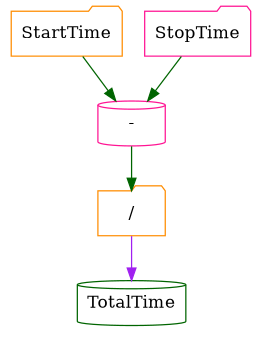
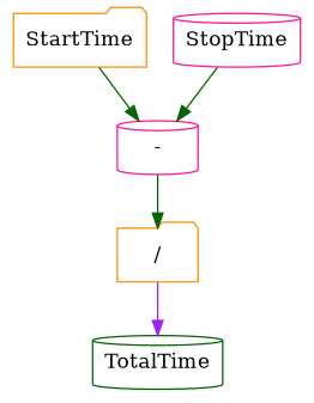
  digraph {
    node [fillcolor=lightblue shape=cylinder color=darkorange]
    edge [color=darkgreen]
    n1 [label=StartTime shape=folder]
    n2 [label="-" color=deeppink]
-   n3 [label=StopTime shape=folder color=deeppink]
+   n3 [label=StopTime color=deeppink]
    n4 [label="/" shape=folder]
    n5 [fillcolor=lightgreen label=TotalTime color=darkgreen]
    n1 -> n2
    n2 -> n4
    n3 -> n2
    n4 -> n5 [color=purple]
  }
